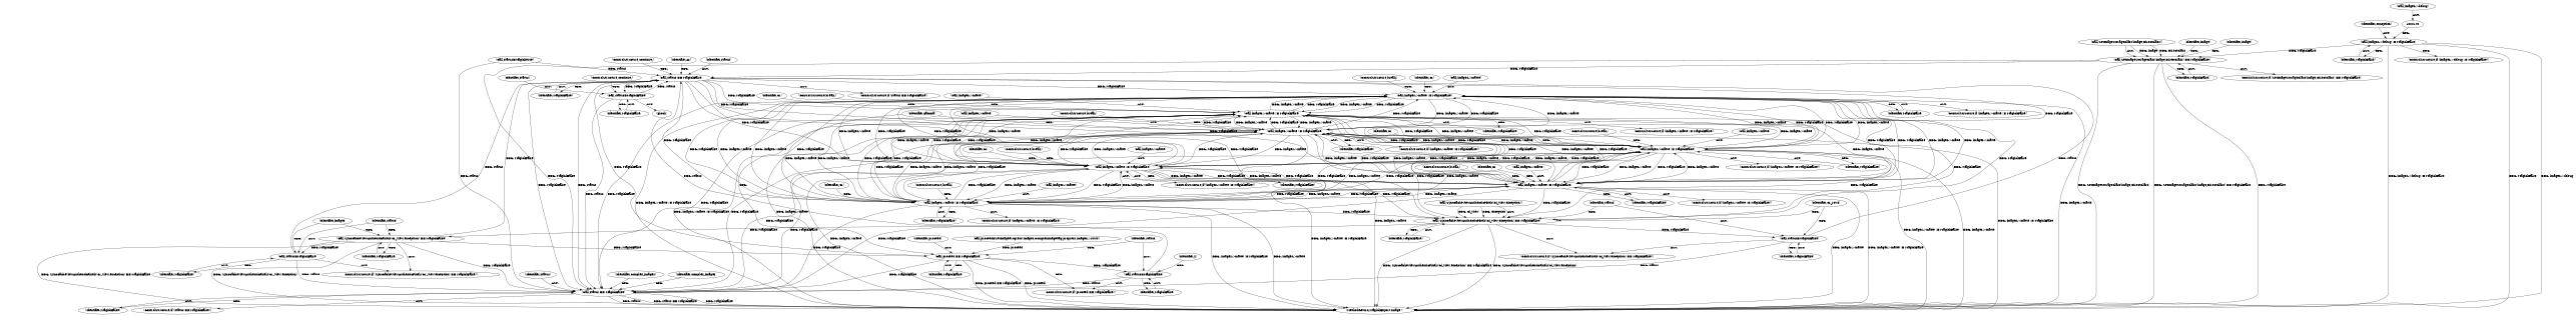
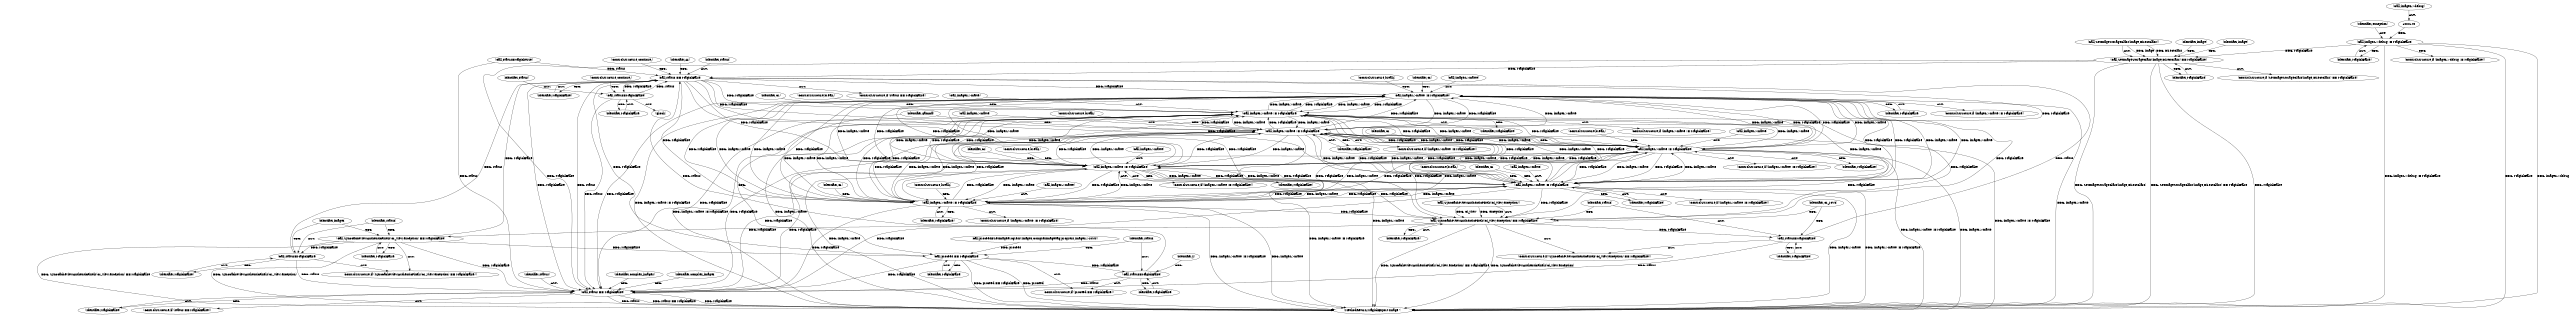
  digraph {
    fontname="DejaVu Serif"
    node [fontname="DejaVu Serif"]
    edge [fontname="DejaVu Serif"]
    n1 [label="(Call,images->debug != MagickFalse)"]
    n2 [label="(Call,SetImageStorageClass(image,DirectClass) == MagickFalse)"]
    n3 [label="(ControlStructure,if (images->debug != MagickFalse))"]
    n4 [label="(Identifier,MagickFalse)"]
    n5 [label="(MethodReturn,MagickExport Image *)"]
    n6 [label="(Call,status == MagickFalse)"]
    n7 [label="(Call,status == MagickFalse)"]
    n8 [label="(Identifier,MagickFalse)"]
    n9 [label="(ControlStructure,if (SetImageStorageClass(image,DirectClass) == MagickFalse))"]
    n10 [label="(Call,status=MagickFalse)"]
    n11 [label="(Call,images->matte != MagickFalse)"]
    n12 [label="(Call,images->matte != MagickFalse)"]
    n13 [label="(Call,images->matte != MagickFalse)"]
    n14 [label="(Call,images->matte != MagickFalse)"]
    n15 [label="(Call,images->matte != MagickFalse)"]
    n16 [label="(Call,images->matte != MagickFalse)"]
    n17 [label="(Call,images->matte != MagickFalse)"]
    n18 [label="(Call,SyncCacheViewAuthenticPixels(Ci_view,exception) == MagickFalse)"]
    n19 [label="(ControlStructure,if (status == MagickFalse))"]
    n20 [label="(Identifier,MagickFalse)"]
    n21 [label="(Identifier,MagickFalse)"]
    n22 [label="(ControlStructure,if (status == MagickFalse))"]
    n23 [label="(Block,)"]
    n24 [label="(Identifier,MagickFalse)"]
    n25 [label="(Identifier,MagickFalse)"]
    n26 [label="(ControlStructure,if (images->matte != MagickFalse))"]
    n27 [label="(Identifier,MagickFalse)"]
    n28 [label="(ControlStructure,if (images->matte != MagickFalse))"]
    n29 [label="(Identifier,MagickFalse)"]
    n30 [label="(ControlStructure,if (images->matte != MagickFalse))"]
    n31 [label="(ControlStructure,if (images->matte != MagickFalse))"]
    n32 [label="(Identifier,MagickFalse)"]
    n33 [label="(ControlStructure,if (images->matte != MagickFalse))"]
    n34 [label="(Identifier,MagickFalse)"]
    n35 [label="(Identifier,MagickFalse)"]
    n36 [label="(ControlStructure,if (images->matte != MagickFalse))"]
    n37 [label="(Identifier,MagickFalse)"]
    n38 [label="(ControlStructure,if (images->matte != MagickFalse))"]
    n39 [label="(Call,status=MagickFalse)"]
    n40 [label="(Call,SyncCacheViewAuthenticPixels(Cr_view,exception) == MagickFalse)"]
    n41 [label="(Identifier,MagickFalse)"]
    n42 [label="(ControlStructure,if (SyncCacheViewAuthenticPixels(Ci_view,exception) == MagickFalse))"]
    n43 [label="(Identifier,MagickFalse)"]
    n44 [label="(Call,status=MagickFalse)"]
    n45 [label="(Call,proceed == MagickFalse)"]
    n46 [label="(ControlStructure,if (SyncCacheViewAuthenticPixels(Cr_view,exception) == MagickFalse))"]
    n47 [label="(Identifier,MagickFalse)"]
    n48 [label="(Identifier,MagickFalse)"]
    n49 [label="(Call,status=MagickFalse)"]
    n50 [label="(ControlStructure,if (proceed == MagickFalse))"]
    n51 [label="(Identifier,MagickFalse)"]
    n52 [label="(Identifier,MagickFalse)"]
    n53 [label="(ControlStructure,break;)"]
-   n54 [label="(Identifier,proceed)"]
    n55 [label="(Identifier,status)"]
    n56 [label="(Call,images->matte)"]
    n57 [label="(ControlStructure,break;)"]
    n58 [label="(Identifier,gamma)"]
    n59 [label="(Identifier,status)"]
    n60 [label="(Identifier,exception)"]
    n61 [label="(Identifier,status)"]
    n62 [label="(Identifier,Cr)"]
    n63 [label="(Call,images->matte)"]
    n64 [label="(Identifier,Cr)"]
    n65 [label="(Identifier,Cr)"]
    n66 [label="(ControlStructure,continue;)"]
    n67 [label="(Identifier,complex_images)"]
    n68 [label="(Identifier,images)"]
    n69 [label="(Call,status=MagickTrue)"]
    n70 [label="(Identifier,Cr_rows)"]
    n71 [label="(ControlStructure,break;)"]
    n72 [label="(Call,images->matte)"]
    n73 [label="(Identifier,status)"]
    n74 [label="(Call,images->matte)"]
    n75 [label="(ControlStructure,break;)"]
    n76 [label="(ControlStructure,break;)"]
    n77 [label="(Call,images->matte)"]
    n78 [label="(Call,SetImageStorageClass(image,DirectClass))"]
    n79 [label="(Call,images->debug)"]
    1000144
    n81 [label="(Identifier,y)"]
    n82 [label="(Identifier,Cr)"]
    n83 [label="(Identifier,image)"]
    n84 [label="(Call,images->matte)"]
    n85 [label="(Identifier,complex_images)"]
    n86 [label="(Identifier,status)"]
    n87 [label="(Identifier,status)"]
    n88 [label="(Call,images->matte)"]
    n89 [label="(Identifier,image)"]
    n90 [label="(Identifier,Cr)"]
    n91 [label="(ControlStructure,break;)"]
    n92 [label="(ControlStructure,continue;)"]
    n93 [label="(Identifier,Ar)"]
    n94 [label="(Call,proceed=SetImageProgress(images,ComplexImageTag,progress,images->rows))"]
    n95 [label="(Call,SyncCacheViewAuthenticPixels(Ci_view,exception))"]
    n96 [label="(Identifier,Cr)"]
    n97 [label="(ControlStructure,break;)"]
    n1 -> n2 [label="DDG: MagickFalse"]
    n1 -> n3 [label="DDG: "]
    n1 -> n4 [label="CFG: "]
    n1 -> n5 [label="DDG: MagickFalse"]
    n1 -> n5 [label="DDG: images->debug"]
    n1 -> n5 [label="DDG: images->debug != MagickFalse"]
    n2 -> n5 [label="DDG: SetImageStorageClass(image,DirectClass)"]
    n2 -> n5 [label="DDG: SetImageStorageClass(image,DirectClass) == MagickFalse"]
    n2 -> n5 [label="DDG: MagickFalse"]
    n2 -> n6 [label="DDG: MagickFalse"]
    n2 -> n7 [label="DDG: MagickFalse"]
    n2 -> n8 [label="CFG: "]
    n2 -> n9 [label="AST: "]
    n4 -> n1 [label="AST: "]
    n6 -> n7 [label="DDG: status"]
    n6 -> n7 [label="DDG: MagickFalse"]
    n6 -> n10 [label="DDG: MagickFalse"]
    n6 -> n11 [label="DDG: MagickFalse"]
    n6 -> n12 [label="DDG: MagickFalse"]
    n6 -> n13 [label="DDG: MagickFalse"]
    n6 -> n14 [label="DDG: MagickFalse"]
    n6 -> n15 [label="DDG: MagickFalse"]
    n6 -> n16 [label="DDG: MagickFalse"]
    n6 -> n17 [label="DDG: MagickFalse"]
    n6 -> n18 [label="DDG: MagickFalse"]
    n6 -> n19 [label="AST: "]
    n6 -> n20 [label="CFG: "]
    n7 -> n5 [label="DDG: status"]
    n7 -> n5 [label="DDG: status == MagickFalse"]
    n7 -> n5 [label="DDG: MagickFalse"]
    n7 -> n21 [label="CFG: "]
    n7 -> n22 [label="AST: "]
    n8 -> n2 [label="AST: "]
    n10 -> n6 [label="DDG: status"]
    n10 -> n7 [label="DDG: status"]
    n10 -> n23 [label="AST: "]
    n10 -> n24 [label="CFG: "]
    n11 -> n5 [label="DDG: images->matte != MagickFalse"]
    n11 -> n5 [label="DDG: images->matte"]
    n11 -> n7 [label="DDG: MagickFalse"]
    n11 -> n12 [label="DDG: images->matte"]
    n11 -> n12 [label="DDG: MagickFalse"]
    n11 -> n13 [label="DDG: images->matte"]
    n11 -> n13 [label="DDG: MagickFalse"]
    n11 -> n14 [label="DDG: images->matte"]
    n11 -> n14 [label="DDG: MagickFalse"]
    n11 -> n15 [label="DDG: images->matte"]
    n11 -> n15 [label="DDG: MagickFalse"]
    n11 -> n16 [label="DDG: images->matte"]
    n11 -> n16 [label="DDG: MagickFalse"]
    n11 -> n17 [label="DDG: images->matte"]
    n11 -> n17 [label="DDG: MagickFalse"]
    n11 -> n18 [label="DDG: MagickFalse"]
    n11 -> n25 [label="CFG: "]
    n11 -> n26 [label="AST: "]
    n12 -> n5 [label="DDG: images->matte != MagickFalse"]
    n12 -> n5 [label="DDG: images->matte"]
    n12 -> n7 [label="DDG: MagickFalse"]
    n12 -> n11 [label="DDG: images->matte"]
    n12 -> n11 [label="DDG: MagickFalse"]
    n12 -> n13 [label="DDG: images->matte"]
    n12 -> n13 [label="DDG: MagickFalse"]
    n12 -> n14 [label="DDG: images->matte"]
    n12 -> n14 [label="DDG: MagickFalse"]
    n12 -> n15 [label="DDG: images->matte"]
    n12 -> n15 [label="DDG: MagickFalse"]
    n12 -> n16 [label="DDG: images->matte"]
    n12 -> n16 [label="DDG: MagickFalse"]
    n12 -> n17 [label="DDG: images->matte"]
    n12 -> n17 [label="DDG: MagickFalse"]
    n12 -> n18 [label="DDG: MagickFalse"]
    n12 -> n27 [label="CFG: "]
    n12 -> n28 [label="AST: "]
    n13 -> n5 [label="DDG: images->matte != MagickFalse"]
    n13 -> n5 [label="DDG: images->matte"]
    n13 -> n7 [label="DDG: MagickFalse"]
    n13 -> n11 [label="DDG: images->matte"]
    n13 -> n11 [label="DDG: MagickFalse"]
    n13 -> n12 [label="DDG: images->matte"]
    n13 -> n12 [label="DDG: MagickFalse"]
    n13 -> n14 [label="DDG: images->matte"]
    n13 -> n14 [label="DDG: MagickFalse"]
    n13 -> n15 [label="DDG: images->matte"]
    n13 -> n15 [label="DDG: MagickFalse"]
    n13 -> n16 [label="DDG: images->matte"]
    n13 -> n16 [label="DDG: MagickFalse"]
    n13 -> n17 [label="DDG: images->matte"]
    n13 -> n17 [label="DDG: MagickFalse"]
    n13 -> n18 [label="DDG: MagickFalse"]
    n13 -> n29 [label="CFG: "]
    n13 -> n30 [label="AST: "]
    n14 -> n5 [label="DDG: images->matte != MagickFalse"]
    n14 -> n5 [label="DDG: images->matte"]
    n14 -> n7 [label="DDG: MagickFalse"]
    n14 -> n11 [label="DDG: images->matte"]
    n14 -> n11 [label="DDG: MagickFalse"]
    n14 -> n12 [label="DDG: images->matte"]
    n14 -> n12 [label="DDG: MagickFalse"]
    n14 -> n13 [label="DDG: images->matte"]
    n14 -> n13 [label="DDG: MagickFalse"]
    n14 -> n15 [label="DDG: images->matte"]
    n14 -> n15 [label="DDG: MagickFalse"]
    n14 -> n16 [label="DDG: images->matte"]
    n14 -> n16 [label="DDG: MagickFalse"]
    n14 -> n17 [label="DDG: images->matte"]
    n14 -> n17 [label="DDG: MagickFalse"]
    n14 -> n18 [label="DDG: MagickFalse"]
    n14 -> n31 [label="AST: "]
    n14 -> n32 [label="CFG: "]
    n15 -> n5 [label="DDG: images->matte != MagickFalse"]
    n15 -> n5 [label="DDG: images->matte"]
    n15 -> n7 [label="DDG: MagickFalse"]
    n15 -> n11 [label="DDG: images->matte"]
    n15 -> n11 [label="DDG: MagickFalse"]
    n15 -> n12 [label="DDG: images->matte"]
    n15 -> n12 [label="DDG: MagickFalse"]
    n15 -> n13 [label="DDG: images->matte"]
    n15 -> n13 [label="DDG: MagickFalse"]
    n15 -> n14 [label="DDG: images->matte"]
    n15 -> n14 [label="DDG: MagickFalse"]
    n15 -> n16 [label="DDG: images->matte"]
    n15 -> n16 [label="DDG: MagickFalse"]
    n15 -> n17 [label="DDG: images->matte"]
    n15 -> n17 [label="DDG: MagickFalse"]
    n15 -> n18 [label="DDG: MagickFalse"]
    n15 -> n33 [label="AST: "]
    n15 -> n34 [label="CFG: "]
    n16 -> n5 [label="DDG: images->matte"]
    n16 -> n5 [label="DDG: images->matte != MagickFalse"]
    n16 -> n7 [label="DDG: MagickFalse"]
    n16 -> n11 [label="DDG: images->matte"]
    n16 -> n11 [label="DDG: MagickFalse"]
    n16 -> n12 [label="DDG: images->matte"]
    n16 -> n12 [label="DDG: MagickFalse"]
    n16 -> n13 [label="DDG: images->matte"]
    n16 -> n13 [label="DDG: MagickFalse"]
    n16 -> n14 [label="DDG: images->matte"]
    n16 -> n14 [label="DDG: MagickFalse"]
    n16 -> n15 [label="DDG: images->matte"]
    n16 -> n15 [label="DDG: MagickFalse"]
    n16 -> n17 [label="DDG: images->matte"]
    n16 -> n17 [label="DDG: MagickFalse"]
    n16 -> n18 [label="DDG: MagickFalse"]
    n16 -> n35 [label="CFG: "]
    n16 -> n36 [label="AST: "]
    n17 -> n5 [label="DDG: images->matte != MagickFalse"]
    n17 -> n5 [label="DDG: images->matte"]
    n17 -> n7 [label="DDG: MagickFalse"]
    n17 -> n11 [label="DDG: images->matte"]
    n17 -> n11 [label="DDG: MagickFalse"]
    n17 -> n12 [label="DDG: images->matte"]
    n17 -> n12 [label="DDG: MagickFalse"]
    n17 -> n13 [label="DDG: images->matte"]
    n17 -> n13 [label="DDG: MagickFalse"]
    n17 -> n14 [label="DDG: images->matte"]
    n17 -> n14 [label="DDG: MagickFalse"]
    n17 -> n15 [label="DDG: images->matte"]
    n17 -> n15 [label="DDG: MagickFalse"]
    n17 -> n16 [label="DDG: images->matte"]
    n17 -> n16 [label="DDG: MagickFalse"]
    n17 -> n18 [label="DDG: MagickFalse"]
    n17 -> n37 [label="CFG: "]
    n17 -> n38 [label="AST: "]
    n18 -> n5 [label="DDG: SyncCacheViewAuthenticPixels(Ci_view,exception) == MagickFalse"]
    n18 -> n5 [label="DDG: SyncCacheViewAuthenticPixels(Ci_view,exception)"]
    n18 -> n39 [label="DDG: MagickFalse"]
    n18 -> n40 [label="DDG: MagickFalse"]
    n18 -> n41 [label="CFG: "]
    n18 -> n42 [label="AST: "]
    n20 -> n6 [label="AST: "]
    n21 -> n7 [label="AST: "]
    n24 -> n10 [label="AST: "]
    n25 -> n11 [label="AST: "]
    n27 -> n12 [label="AST: "]
    n29 -> n13 [label="AST: "]
    n32 -> n14 [label="AST: "]
    n34 -> n15 [label="AST: "]
    n35 -> n16 [label="AST: "]
    n37 -> n17 [label="AST: "]
    n39 -> n6 [label="DDG: status"]
    n39 -> n7 [label="DDG: status"]
    n39 -> n42 [label="AST: "]
    n39 -> n43 [label="CFG: "]
    n40 -> n5 [label="DDG: SyncCacheViewAuthenticPixels(Cr_view,exception) == MagickFalse"]
    n40 -> n5 [label="DDG: SyncCacheViewAuthenticPixels(Cr_view,exception)"]
    n40 -> n6 [label="DDG: MagickFalse"]
    n40 -> n7 [label="DDG: MagickFalse"]
    n40 -> n44 [label="DDG: MagickFalse"]
    n40 -> n45 [label="DDG: MagickFalse"]
    n40 -> n46 [label="AST: "]
    n40 -> n47 [label="CFG: "]
    n41 -> n18 [label="AST: "]
    n43 -> n39 [label="AST: "]
    n44 -> n6 [label="DDG: status"]
    n44 -> n7 [label="DDG: status"]
    n44 -> n46 [label="AST: "]
    n44 -> n48 [label="CFG: "]
    n45 -> n5 [label="DDG: proceed"]
    n45 -> n5 [label="DDG: proceed == MagickFalse"]
    n45 -> n6 [label="DDG: MagickFalse"]
    n45 -> n7 [label="DDG: MagickFalse"]
    n45 -> n49 [label="DDG: MagickFalse"]
-   n45 -> n50 [label="CFG: "]
+   n45 -> n50 [label="AST: "]
    n45 -> n51 [label="CFG: "]
    n47 -> n40 [label="AST: "]
    n48 -> n44 [label="AST: "]
    n49 -> n6 [label="DDG: status"]
    n49 -> n7 [label="DDG: status"]
    n49 -> n50 [label="AST: "]
    n49 -> n52 [label="CFG: "]
    n51 -> n45 [label="AST: "]
    n52 -> n49 [label="AST: "]
    n53 -> n13 [label="CFG: "]
-   n54 -> n45 [label="AST: "]
    n55 -> n45 [label="CFG: "]
    n55 -> n49 [label="AST: "]
    n56 -> n11 [label="AST: "]
    n57 -> n11 [label="CFG: "]
    n58 -> n13 [label="CFG: "]
    n58 -> n45 [label="CFG: "]
    n59 -> n18 [label="CFG: "]
    n59 -> n39 [label="AST: "]
    n60 -> n1 [label="AST: "]
    n61 -> n6 [label="AST: "]
    n62 -> n15 [label="CFG: "]
    n63 -> n14 [label="AST: "]
    n64 -> n16 [label="CFG: "]
    n65 -> n17 [label="CFG: "]
    n66 -> n10 [label="CFG: "]
    n67 -> n7 [label="CFG: "]
    n68 -> n40 [label="CFG: "]
    n68 -> n44 [label="CFG: "]
    n69 -> n6 [label="DDG: status"]
    n69 -> n7 [label="DDG: status"]
    n70 -> n18 [label="CFG: "]
    n70 -> n39 [label="CFG: "]
    n71 -> n15 [label="CFG: "]
    n72 -> n17 [label="AST: "]
    n73 -> n40 [label="CFG: "]
    n73 -> n44 [label="AST: "]
    n74 -> n15 [label="AST: "]
    n75 -> n12 [label="CFG: "]
    n76 -> n16 [label="CFG: "]
    n77 -> n12 [label="AST: "]
    n78 -> n2 [label="AST: "]
    n78 -> n2 [label="DDG: image"]
    n78 -> n2 [label="DDG: DirectClass"]
    n79 -> 1000144 [label="AST: "]
-   1000144 -> n1 [label="CFG: "]
+   1000144 -> n1 [label="DDG: "]
    n81 -> n49 [label="CFG: "]
    n82 -> n12 [label="CFG: "]
    n83 -> n2 [label="CFG: "]
    n84 -> n16 [label="AST: "]
    n85 -> n7 [label="CFG: "]
    n86 -> n10 [label="AST: "]
    n87 -> n7 [label="AST: "]
    n88 -> n13 [label="AST: "]
    n89 -> n2 [label="CFG: "]
    n90 -> n14 [label="CFG: "]
    n91 -> n14 [label="CFG: "]
    n92 -> n6 [label="CFG: "]
    n93 -> n6 [label="CFG: "]
    n94 -> n45 [label="DDG: proceed"]
    n95 -> n18 [label="AST: "]
    n95 -> n18 [label="DDG: Ci_view"]
    n95 -> n18 [label="DDG: exception"]
    n96 -> n11 [label="CFG: "]
    n97 -> n17 [label="CFG: "]
  }
